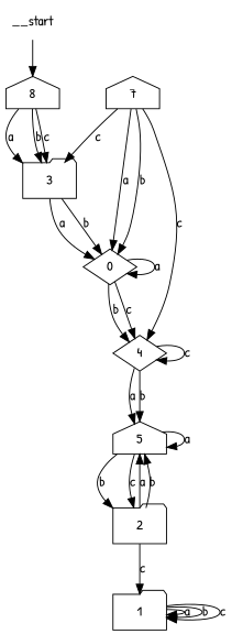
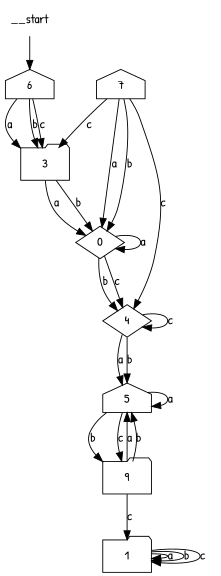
  digraph {
    fontname="Patrick Hand"
    node [fontname="Patrick Hand" shape=house]
    edge [fontname="Patrick Hand"]
    __start [shape=none]
-   n2 [label=8]
+   n2 [label=6]
    n3 [label=3 shape=folder]
    n4 [label=0 shape=diamond]
    n5 [label=4 shape=diamond]
    n6 [label=5]
    n7 [label=1 shape=folder]
-   n8 [label=2 shape=folder]
+   n8 [label=9 shape=folder]
    n9 [label=7]
    __start -> n2
    n2 -> n3 [label=a]
    n2 -> n3 [label=b]
    n2 -> n3 [label=c]
    n3 -> n4 [label=a]
    n3 -> n4 [label=b]
    n4 -> n4 [label=a]
    n4 -> n5 [label=b]
    n4 -> n5 [label=c]
    n5 -> n5 [label=c]
    n5 -> n6 [label=a]
    n5 -> n6 [label=b]
    n6 -> n6 [label=a]
    n6 -> n8 [label=b]
    n6 -> n8 [label=c]
    n7 -> n7 [label=a]
    n7 -> n7 [label=b]
    n7 -> n7 [label=c]
    n8 -> n6 [label=a]
    n8 -> n6 [label=b]
    n8 -> n7 [label=c]
    n9 -> n3 [label=c]
    n9 -> n4 [label=a]
    n9 -> n4 [label=b]
    n9 -> n5 [label=c]
  }
